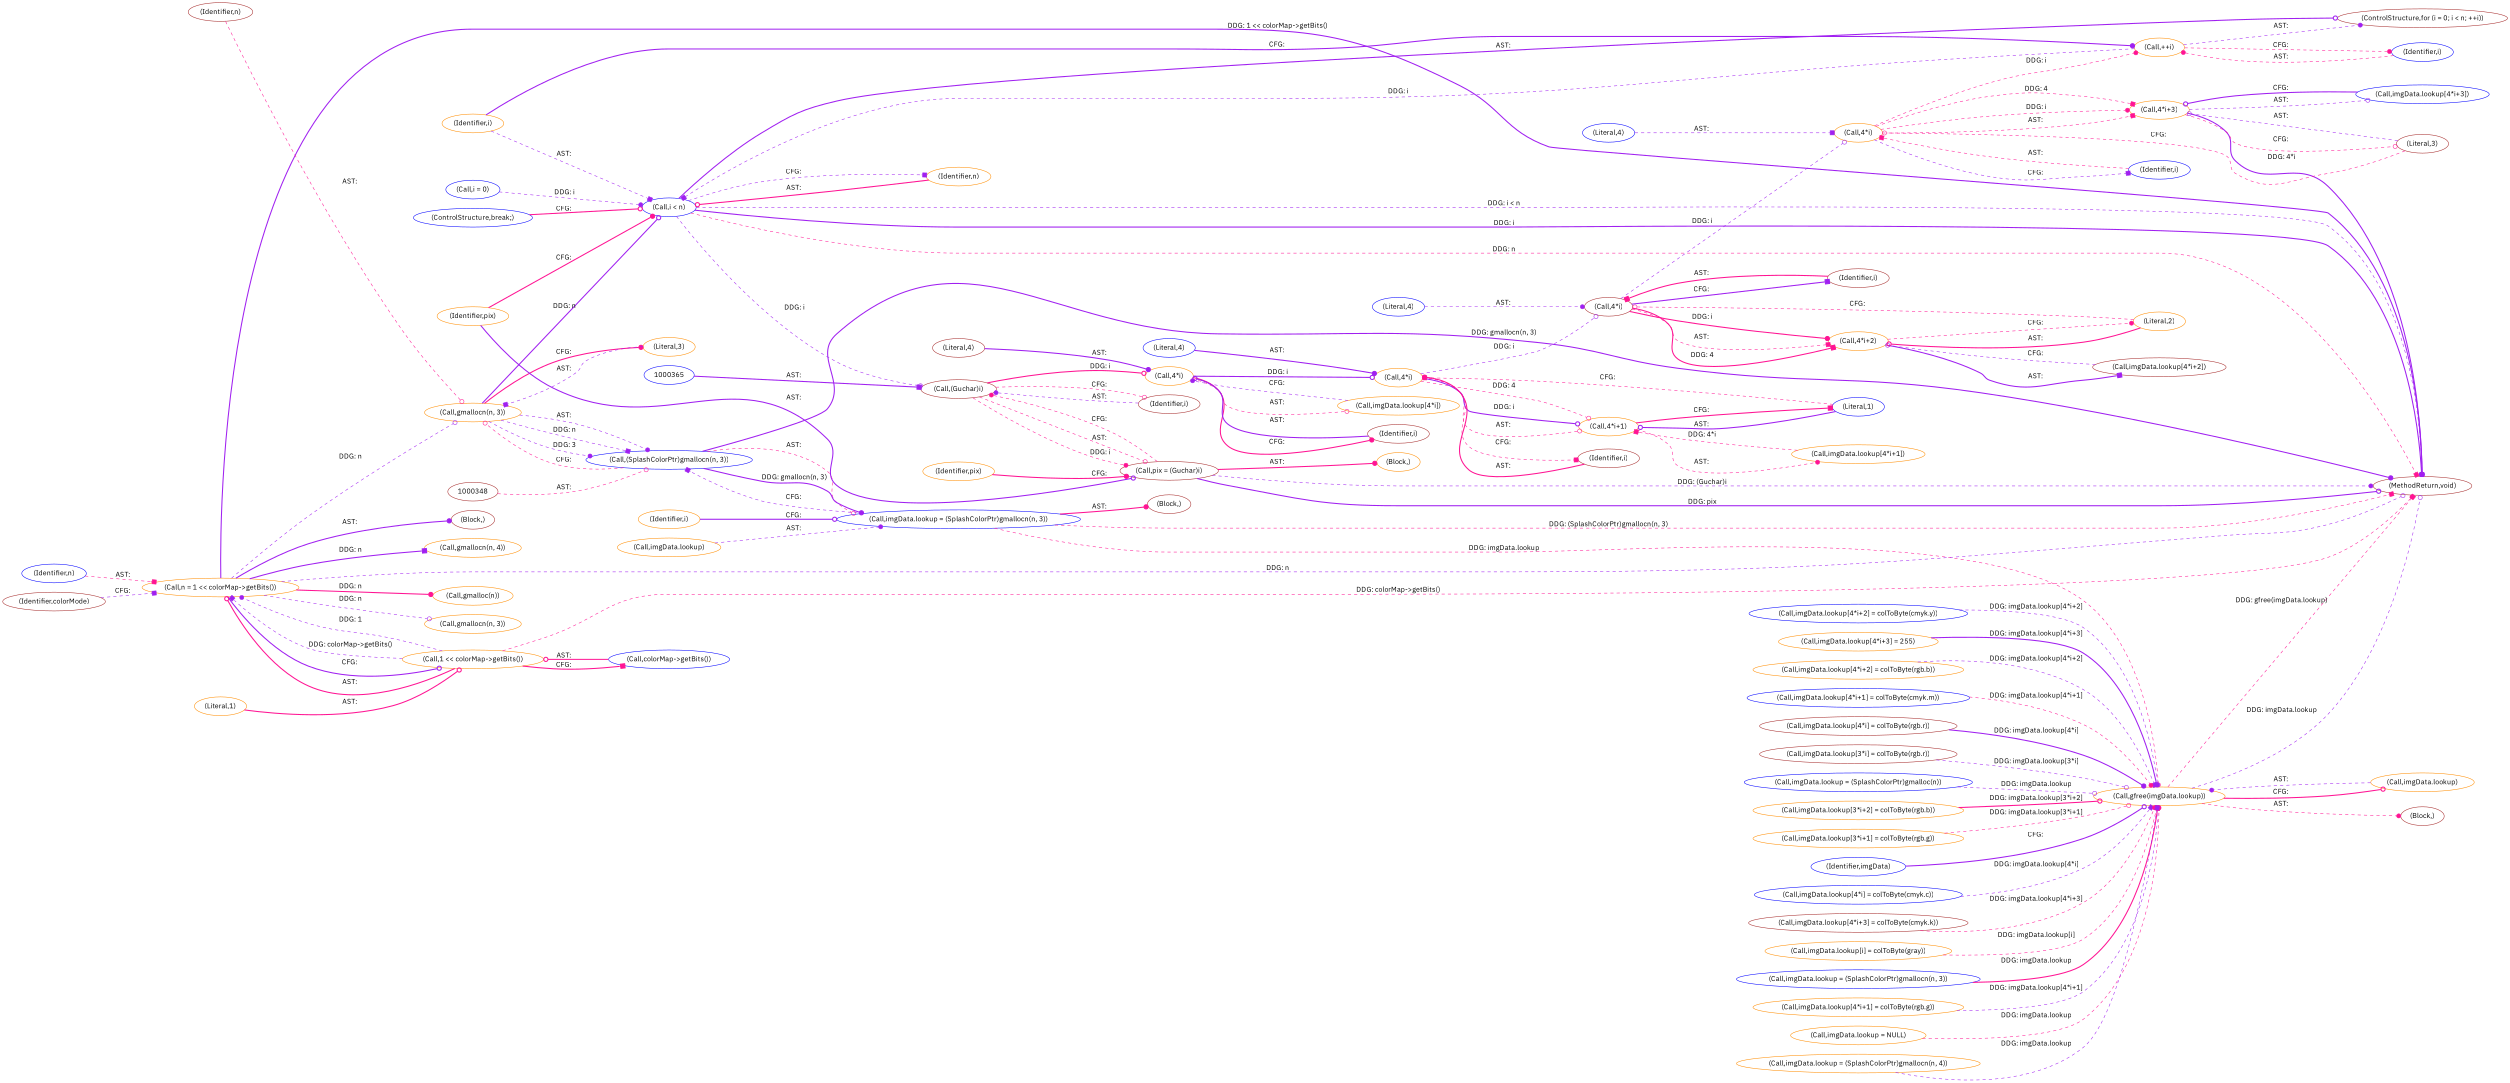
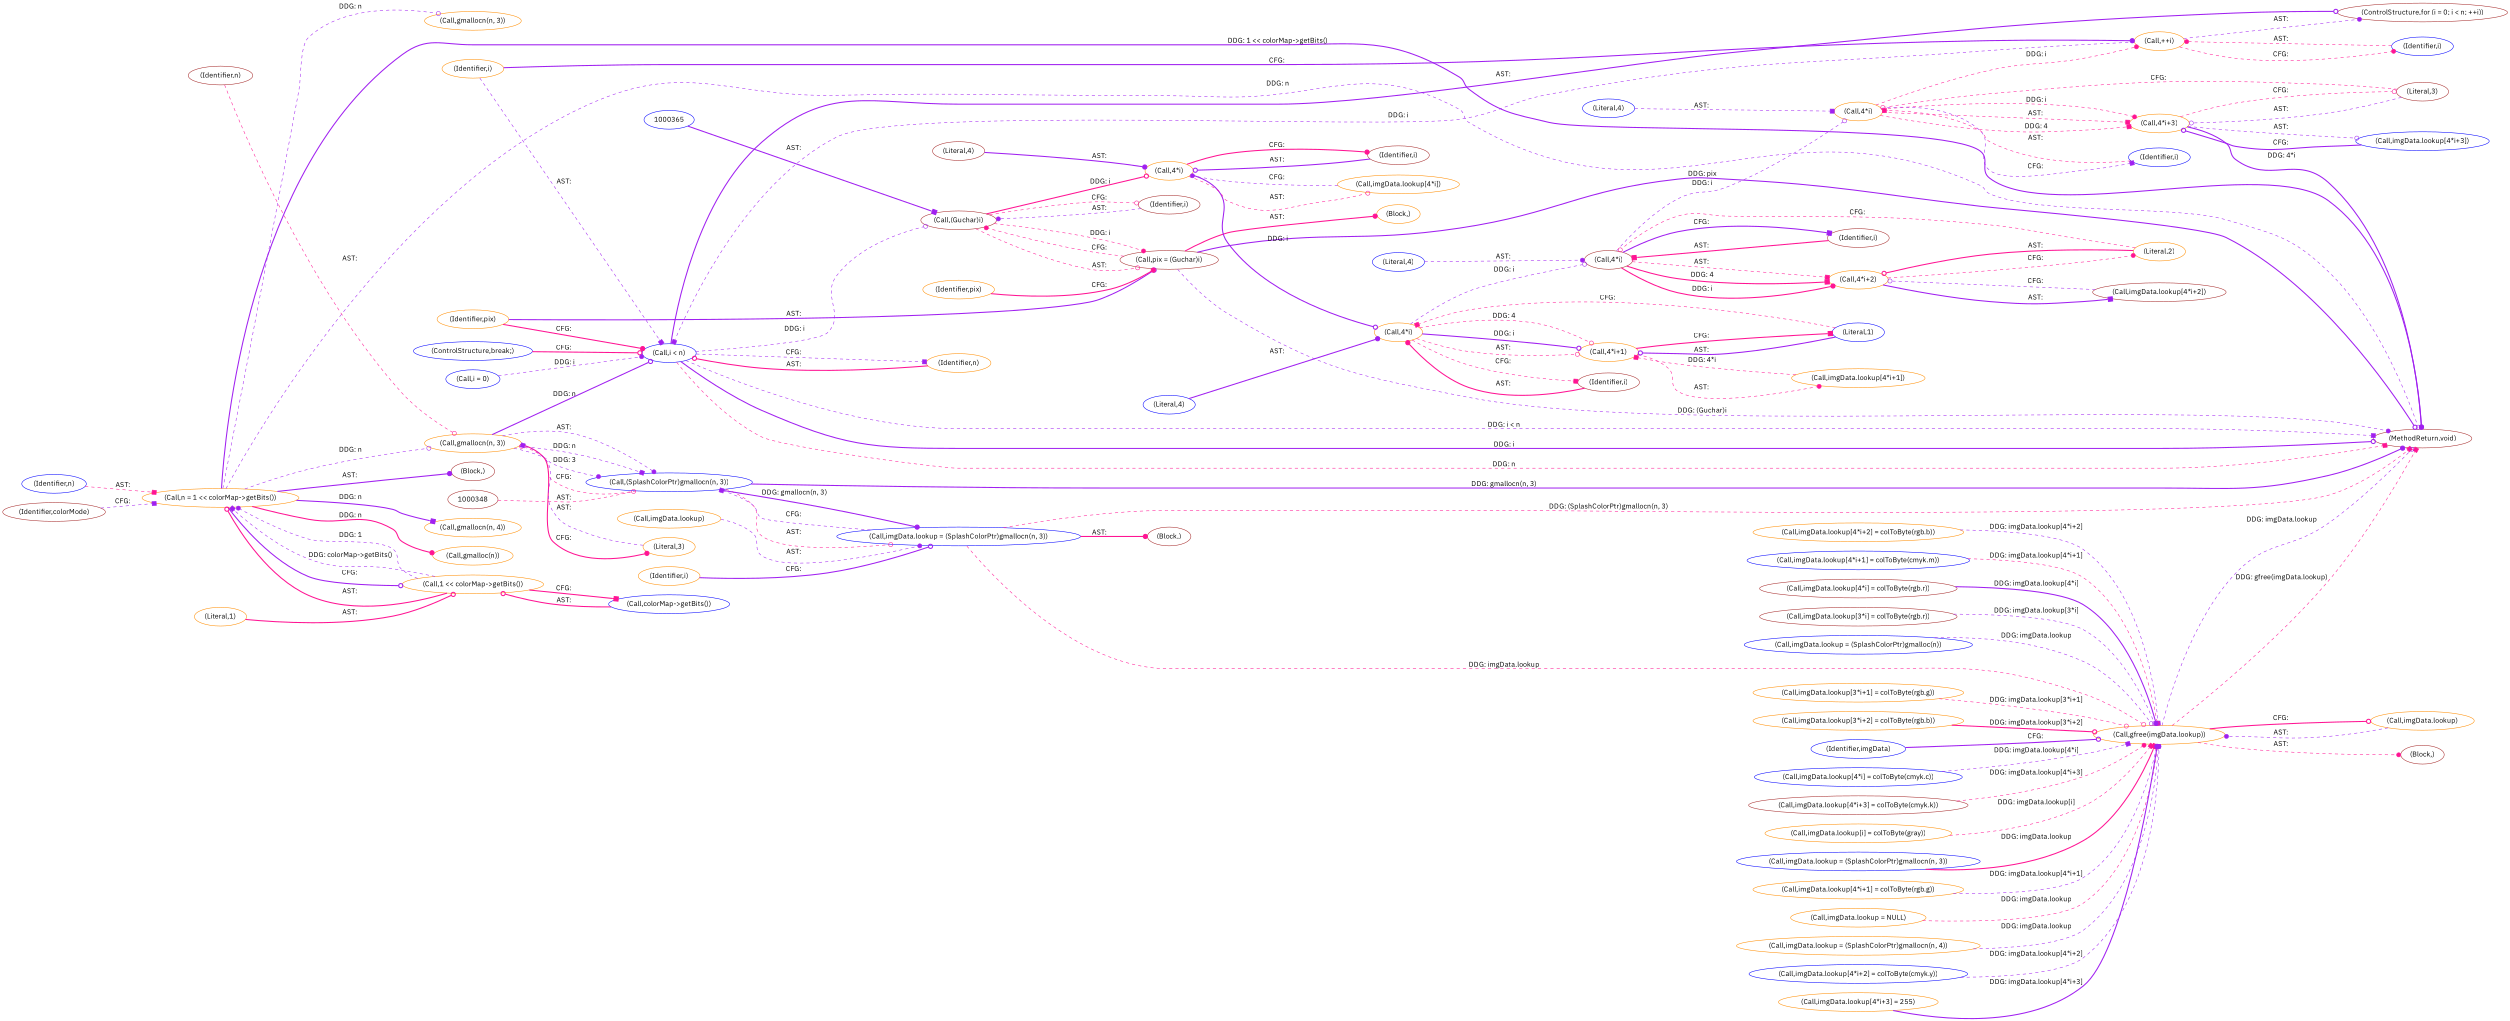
  digraph {
    fontname="IBM Plex Sans"
    rankdir=LR
    node [color=darkorange fontname="IBM Plex Sans"]
    edge [arrowhead=odot color=purple fontname="IBM Plex Sans" style=dashed]
    n1 [label="(Call,gmallocn(n, 3))"]
    n2 [color=blue label="(Call,(SplashColorPtr)gmallocn(n, 3))"]
    n3 [color=blue label="(Call,i < n)"]
    n4 [label="(Literal,3)"]
    n5 [color=brown label="(MethodReturn,void)"]
    n6 [color=blue label="(Call,imgData.lookup = (SplashColorPtr)gmallocn(n, 3))"]
    n7 [color=brown label="(Call,(Guchar)i)"]
    n8 [color=brown label="(ControlStructure,for (i = 0; i < n; ++i))"]
    n9 [label="(Identifier,n)"]
    n10 [label="(Call,n = 1 << colorMap->getBits())"]
    n11 [label="(Call,1 << colorMap->getBits())"]
    n12 [label="(Call,gmalloc(n))"]
    n13 [label="(Call,gmallocn(n, 3))"]
    n14 [color=brown label="(Block,)"]
    n15 [label="(Call,gmallocn(n, 4))"]
    n16 [color=blue label="(Call,colorMap->getBits())"]
    n17 [label="(Call,gfree(imgData.lookup))"]
    n18 [color=brown label="(Block,)"]
    n19 [label="(Call,imgData.lookup)"]
    n20 [color=brown label="(Block,)"]
    n21 [color=brown label="(Call,pix = (Guchar)i)"]
    n22 [label="(Call,4*i)"]
    n23 [color=brown label="(Identifier,i)"]
    n24 [label="(Block,)"]
    n25 [label="(Call,4*i)"]
    n26 [label="(Call,imgData.lookup[4*i])"]
    n27 [color=brown label="(Identifier,i)"]
    n28 [label="(Call,4*i+1)"]
    n29 [color=brown label="(Call,4*i)"]
    n30 [color=brown label="(Identifier,i)"]
    n31 [color=blue label="(Literal,1)"]
    n32 [label="(Call,imgData.lookup[4*i+1])"]
    n33 [label="(Call,4*i+2)"]
    n34 [label="(Call,4*i)"]
    n35 [color=brown label="(Identifier,i)"]
    n36 [label="(Literal,2)"]
    n37 [color=brown label="(Call,imgData.lookup[4*i+2])"]
    n38 [label="(Call,++i)"]
    n39 [label="(Call,4*i+3)"]
    n40 [color=blue label="(Identifier,i)"]
    n41 [color=blue label="(Identifier,i)"]
    n42 [color=blue label="(Call,imgData.lookup[4*i+3])"]
    n43 [color=brown label="(Literal,3)"]
    n44 [color=blue label="(ControlStructure,break;)"]
    n45 [label="(Identifier,i)"]
    n46 [color=blue label="(Identifier,n)"]
    n47 [color=blue label="(Identifier,imgData)"]
    n48 [color=blue label="(Call,imgData.lookup[4*i] = colToByte(cmyk.c))"]
    n49 [color=brown label="(Call,imgData.lookup[4*i+3] = colToByte(cmyk.k))"]
    n50 [label="(Call,imgData.lookup[i] = colToByte(gray))"]
    n51 [color=blue label="(Call,imgData.lookup = (SplashColorPtr)gmallocn(n, 3))"]
    n52 [label="(Identifier,i)"]
    n53 [label="(Call,imgData.lookup[4*i+1] = colToByte(rgb.g))"]
    n54 [color=brown label="(Literal,4)"]
    n55 [label="(Call,imgData.lookup = NULL)"]
    n56 [label="(Call,imgData.lookup = (SplashColorPtr)gmallocn(n, 4))"]
    n57 [color=brown label="(Identifier,colorMode)"]
    n58 [color=blue label="(Call,imgData.lookup[4*i+2] = colToByte(cmyk.y))"]
    n59 [color=blue label="(Literal,4)"]
    n60 [label="(Call,imgData.lookup[4*i+3] = 255)"]
    n61 [label="(Call,imgData.lookup[4*i+2] = colToByte(rgb.b))"]
    n62 [label="(Identifier,pix)"]
    n63 [color=blue label="(Literal,4)"]
    n64 [color=blue label="(Call,imgData.lookup[4*i+1] = colToByte(cmyk.m))"]
    n65 [color=brown label="(Identifier,n)"]
    n66 [color=brown label="(Call,imgData.lookup[4*i] = colToByte(rgb.r))"]
    n67 [label="(Call,imgData.lookup)"]
    n68 [color=brown label="(Call,imgData.lookup[3*i] = colToByte(rgb.r))"]
    n69 [color=blue label="(Call,imgData.lookup = (SplashColorPtr)gmalloc(n))"]
    n70 [label="(Identifier,pix)"]
    n71 [label="(Call,imgData.lookup[3*i+2] = colToByte(rgb.b))"]
    n72 [label="(Call,imgData.lookup[3*i+1] = colToByte(rgb.g))"]
    n73 [color=blue label="(Call,i = 0)"]
    n74 [label="(Literal,1)"]
    n75 [color=blue label="(Literal,4)"]
    1000348 [color=brown]
    1000365 [color=blue]
    n1 -> n2 [arrowhead=dot label="AST: "]
    n1 -> n2 [arrowhead=box label="DDG: n"]
    n1 -> n2 [arrowhead=dot label="DDG: 3"]
    n1 -> n3 [label="DDG: n" style=bold]
    n1 -> n4 [arrowhead=dot color=deeppink label="CFG: " style=bold]
    n2 -> n1 [color=deeppink label="CFG: "]
    n2 -> n5 [arrowhead=dot label="DDG: gmallocn(n, 3)" style=bold]
    n2 -> n6 [color=deeppink label="AST: "]
    n2 -> n6 [arrowhead=dot label="DDG: gmallocn(n, 3)" style=bold]
    n3 -> n5 [arrowhead=box label="DDG: i < n"]
    n3 -> n5 [label="DDG: i" style=bold]
    n3 -> n5 [arrowhead=box color=deeppink label="DDG: n"]
    n3 -> n7 [label="DDG: i"]
    n3 -> n8 [label="AST: " style=bold]
    n3 -> n9 [arrowhead=box label="CFG: "]
    n4 -> n1 [arrowhead=box label="AST: "]
    n6 -> n2 [arrowhead=box label="CFG: "]
    n6 -> n5 [arrowhead=box color=deeppink label="DDG: (SplashColorPtr)gmallocn(n, 3)"]
    n6 -> n17 [color=deeppink label="DDG: imgData.lookup"]
    n6 -> n18 [arrowhead=dot color=deeppink label="AST: " style=bold]
    n7 -> n21 [color=deeppink label="AST: "]
    n7 -> n21 [arrowhead=dot color=deeppink label="DDG: i"]
    n7 -> n22 [color=deeppink label="DDG: i" style=bold]
    n7 -> n23 [color=deeppink label="CFG: "]
    n9 -> n3 [color=deeppink label="AST: " style=bold]
    n10 -> n1 [label="DDG: n"]
    n10 -> n5 [label="DDG: 1 << colorMap->getBits()" style=bold]
    n10 -> n5 [label="DDG: n"]
    n10 -> n11 [label="CFG: " style=bold]
    n10 -> n12 [arrowhead=dot color=deeppink label="DDG: n" style=bold]
    n10 -> n13 [label="DDG: n"]
    n10 -> n14 [arrowhead=dot label="AST: " style=bold]
    n10 -> n15 [arrowhead=box label="DDG: n" style=bold]
-   n11 -> n5 [arrowhead=dot color=deeppink label="DDG: colorMap->getBits()"]
    n11 -> n10 [color=deeppink label="AST: " style=bold]
    n11 -> n10 [arrowhead=dot label="DDG: 1"]
    n11 -> n10 [arrowhead=box label="DDG: colorMap->getBits()"]
    n11 -> n16 [arrowhead=box color=deeppink label="CFG: " style=bold]
    n16 -> n11 [color=deeppink label="AST: " style=bold]
    n17 -> n5 [arrowhead=box color=deeppink label="DDG: gfree(imgData.lookup)"]
    n17 -> n5 [label="DDG: imgData.lookup"]
    n17 -> n19 [color=deeppink label="CFG: " style=bold]
    n17 -> n20 [arrowhead=dot color=deeppink label="AST: "]
    n19 -> n17 [arrowhead=dot label="AST: "]
    n21 -> n5 [arrowhead=dot label="DDG: (Guchar)i"]
    n21 -> n5 [label="DDG: pix" style=bold]
    n21 -> n7 [arrowhead=dot color=deeppink label="CFG: "]
    n21 -> n24 [arrowhead=dot color=deeppink label="AST: " style=bold]
    n22 -> n25 [label="DDG: i" style=bold]
    n22 -> n26 [color=deeppink label="AST: "]
    n22 -> n27 [arrowhead=dot color=deeppink label="CFG: " style=bold]
    n23 -> n7 [arrowhead=dot label="AST: "]
    n25 -> n28 [color=deeppink label="AST: "]
    n25 -> n28 [color=deeppink label="DDG: 4"]
    n25 -> n28 [label="DDG: i" style=bold]
    n25 -> n29 [label="DDG: i"]
    n25 -> n30 [arrowhead=box color=deeppink label="CFG: "]
    n26 -> n22 [arrowhead=dot label="CFG: "]
    n27 -> n22 [label="AST: " style=bold]
    n28 -> n31 [arrowhead=box color=deeppink label="CFG: " style=bold]
    n28 -> n32 [arrowhead=dot color=deeppink label="AST: "]
    n29 -> n33 [arrowhead=box color=deeppink label="AST: "]
    n29 -> n33 [arrowhead=box color=deeppink label="DDG: 4" style=bold]
    n29 -> n33 [arrowhead=dot color=deeppink label="DDG: i" style=bold]
    n29 -> n34 [label="DDG: i"]
    n29 -> n35 [arrowhead=box label="CFG: " style=bold]
    n30 -> n25 [arrowhead=dot color=deeppink label="AST: " style=bold]
    n31 -> n25 [arrowhead=box color=deeppink label="CFG: "]
    n31 -> n28 [label="AST: " style=bold]
    n32 -> n28 [arrowhead=box color=deeppink label="DDG: 4*i"]
    n33 -> n36 [arrowhead=dot color=deeppink label="CFG: "]
    n33 -> n37 [arrowhead=box label="AST: " style=bold]
    n34 -> n38 [arrowhead=dot color=deeppink label="DDG: i"]
    n34 -> n39 [arrowhead=box color=deeppink label="AST: "]
    n34 -> n39 [arrowhead=box color=deeppink label="DDG: 4"]
    n34 -> n39 [arrowhead=dot color=deeppink label="DDG: i"]
    n34 -> n40 [arrowhead=box label="CFG: "]
    n35 -> n29 [arrowhead=box color=deeppink label="AST: " style=bold]
    n36 -> n29 [color=deeppink label="CFG: "]
    n36 -> n33 [color=deeppink label="AST: " style=bold]
    n37 -> n33 [label="CFG: "]
    n38 -> n3 [arrowhead=box label="DDG: i"]
    n38 -> n8 [arrowhead=dot label="AST: "]
    n38 -> n41 [arrowhead=dot color=deeppink label="CFG: "]
    n39 -> n5 [arrowhead=dot label="DDG: 4*i" style=bold]
    n39 -> n42 [label="AST: "]
    n39 -> n43 [color=deeppink label="CFG: "]
    n40 -> n34 [arrowhead=box color=deeppink label="AST: "]
    n41 -> n38 [arrowhead=dot color=deeppink label="AST: "]
    n42 -> n39 [label="CFG: " style=bold]
    n43 -> n34 [color=deeppink label="CFG: "]
    n43 -> n39 [label="AST: "]
    n44 -> n3 [color=deeppink label="CFG: " style=bold]
    n45 -> n6 [label="CFG: " style=bold]
    n46 -> n10 [arrowhead=box color=deeppink label="AST: "]
    n47 -> n17 [label="CFG: " style=bold]
    n48 -> n17 [arrowhead=box label="DDG: imgData.lookup[4*i]"]
    n49 -> n17 [arrowhead=dot color=deeppink label="DDG: imgData.lookup[4*i+3]"]
    n50 -> n17 [arrowhead=box color=deeppink label="DDG: imgData.lookup[i]"]
    n51 -> n17 [arrowhead=box color=deeppink label="DDG: imgData.lookup" style=bold]
    n52 -> n3 [arrowhead=box label="AST: "]
    n52 -> n38 [arrowhead=dot label="CFG: " style=bold]
    n53 -> n17 [arrowhead=dot label="DDG: imgData.lookup[4*i+1]"]
    n54 -> n22 [arrowhead=dot label="AST: " style=bold]
    n55 -> n17 [arrowhead=dot color=deeppink label="DDG: imgData.lookup"]
    n56 -> n17 [arrowhead=box label="DDG: imgData.lookup"]
    n57 -> n10 [arrowhead=box label="CFG: "]
    n58 -> n17 [arrowhead=dot label="DDG: imgData.lookup[4*i+2]"]
    n59 -> n25 [arrowhead=dot label="AST: " style=bold]
    n60 -> n17 [arrowhead=dot label="DDG: imgData.lookup[4*i+3]" style=bold]
    n61 -> n17 [arrowhead=box label="DDG: imgData.lookup[4*i+2]"]
    n62 -> n3 [arrowhead=dot color=deeppink label="CFG: " style=bold]
    n62 -> n21 [label="AST: " style=bold]
    n63 -> n34 [arrowhead=box label="AST: "]
    n64 -> n17 [arrowhead=dot color=deeppink label="DDG: imgData.lookup[4*i+1]"]
    n65 -> n1 [color=deeppink label="AST: "]
    n66 -> n17 [arrowhead=dot label="DDG: imgData.lookup[4*i]" style=bold]
    n67 -> n6 [arrowhead=dot label="AST: "]
    n68 -> n17 [label="DDG: imgData.lookup[3*i]"]
    n69 -> n17 [label="DDG: imgData.lookup"]
    n70 -> n21 [arrowhead=dot color=deeppink label="CFG: " style=bold]
    n71 -> n17 [color=deeppink label="DDG: imgData.lookup[3*i+2]" style=bold]
    n72 -> n17 [color=deeppink label="DDG: imgData.lookup[3*i+1]"]
    n73 -> n3 [arrowhead=dot label="DDG: i"]
    n74 -> n11 [color=deeppink label="AST: " style=bold]
    n75 -> n29 [arrowhead=dot label="AST: "]
    1000348 -> n2 [color=deeppink label="AST: "]
    1000365 -> n7 [arrowhead=box label="AST: " style=bold]
  }
